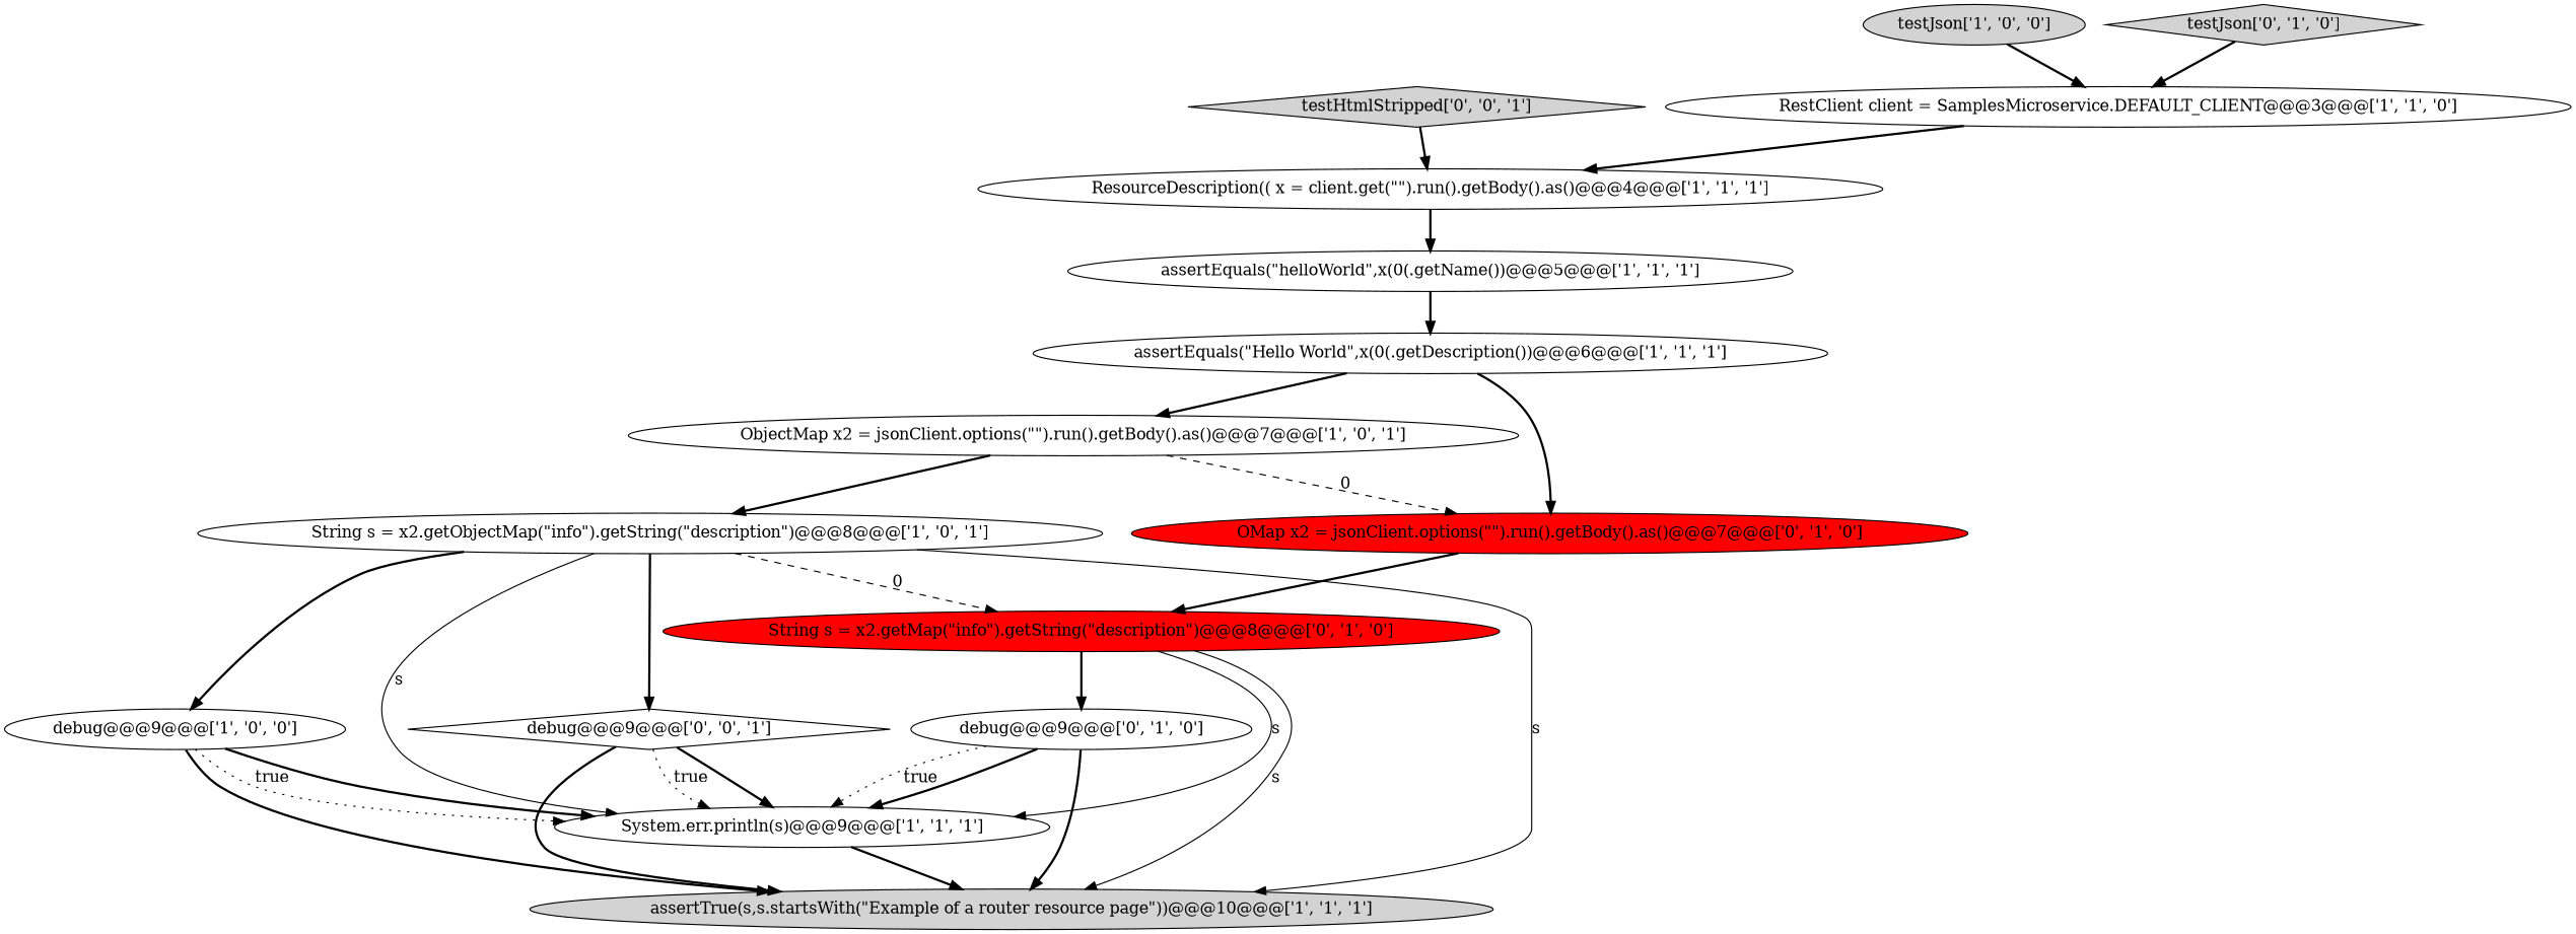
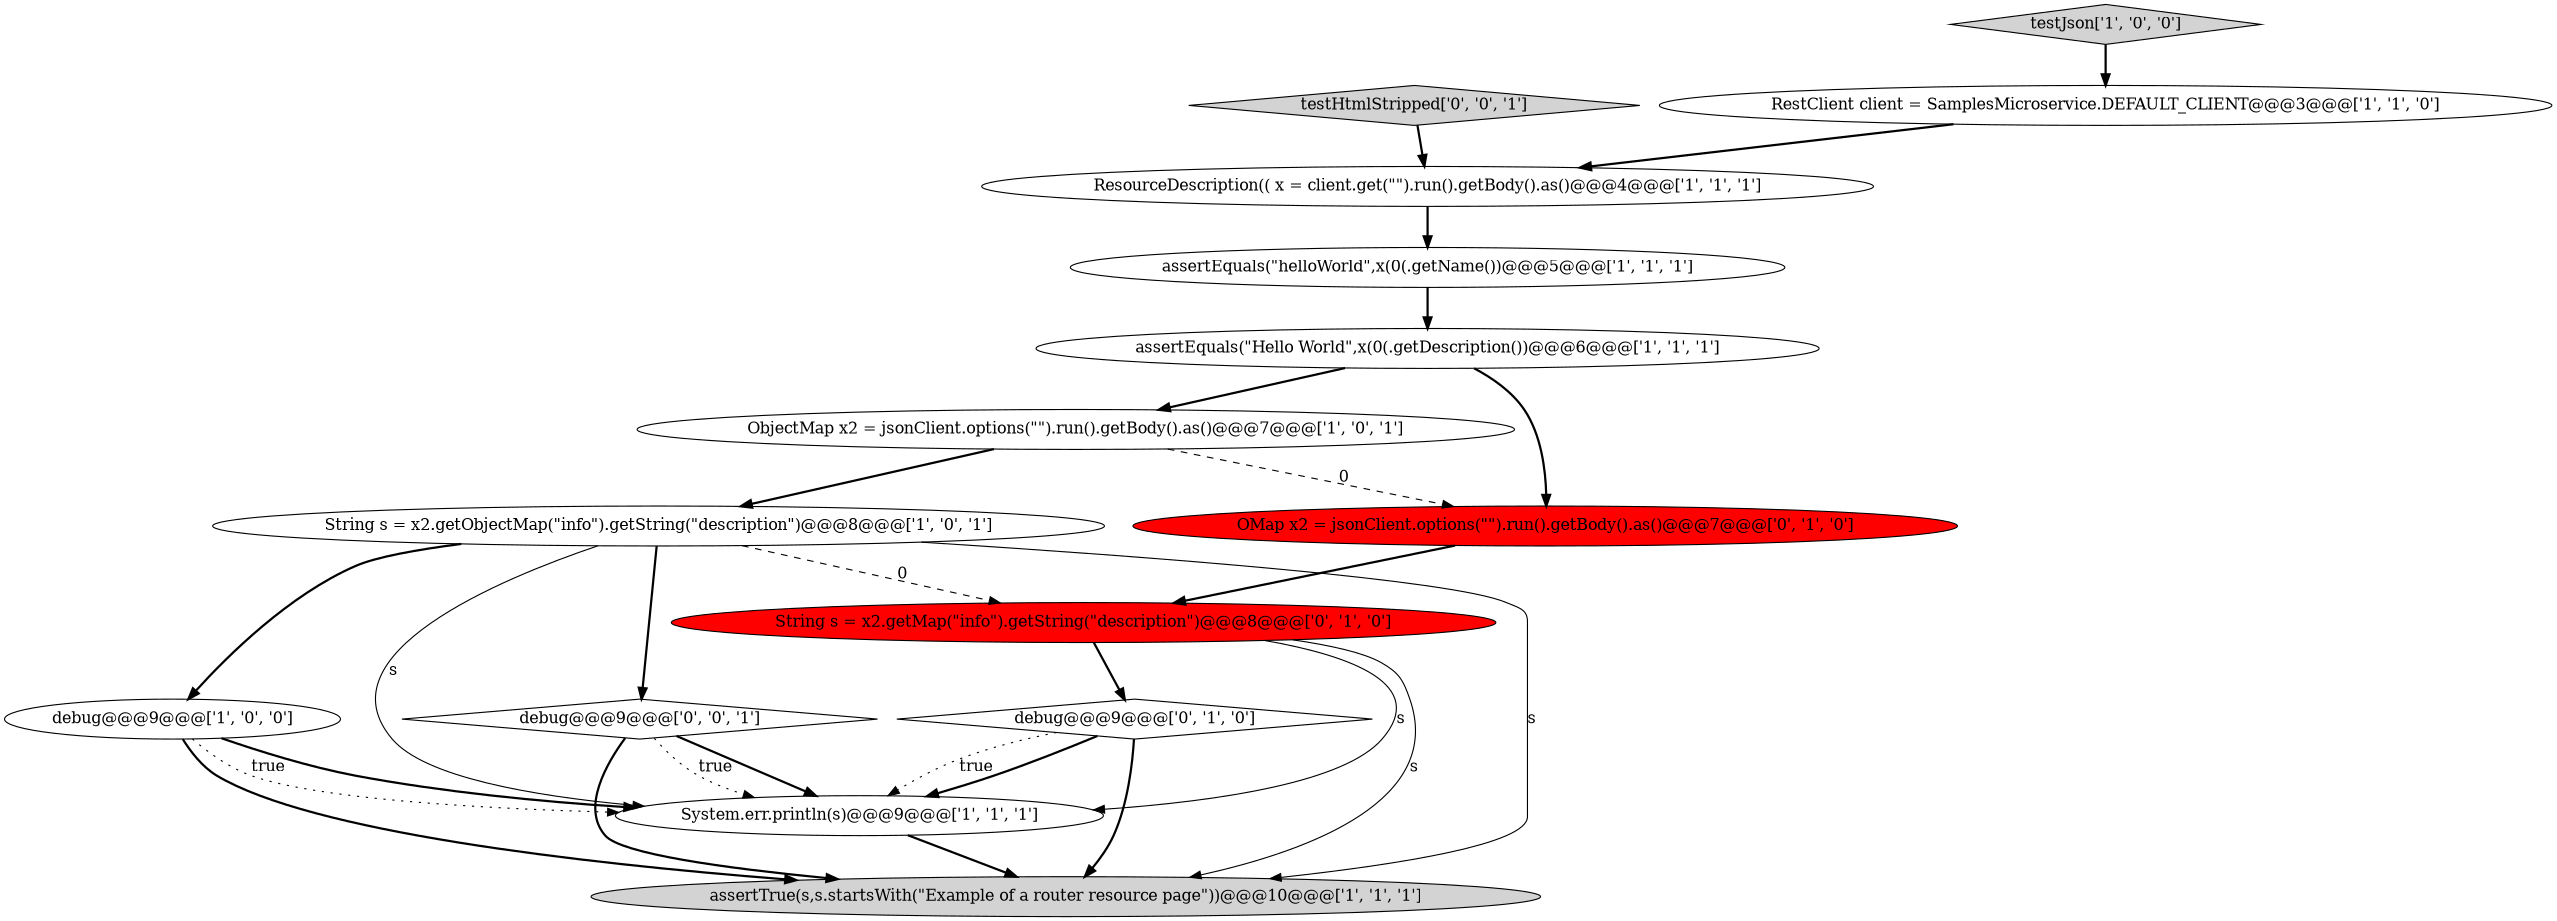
  digraph {
    node [fillcolor=white shape=ellipse style=filled]
    edge [style=bold]
    n1 [fillcolor=lightgray label="testHtmlStripped['0', '0', '1']" shape=diamond]
    n2 [label="ResourceDescription(( x = client.get(\"\").run().getBody().as()@@@4@@@['1', '1', '1']"]
    n3 [label="assertEquals(\"helloWorld\",x(0(.getName())@@@5@@@['1', '1', '1']"]
    n4 [label="assertEquals(\"Hello World\",x(0(.getDescription())@@@6@@@['1', '1', '1']"]
    n5 [fillcolor=red label="OMap x2 = jsonClient.options(\"\").run().getBody().as()@@@7@@@['0', '1', '0']"]
    n6 [label="ObjectMap x2 = jsonClient.options(\"\").run().getBody().as()@@@7@@@['1', '0', '1']"]
    n7 [label="System.err.println(s)@@@9@@@['1', '1', '1']"]
    n8 [fillcolor=lightgray label="assertTrue(s,s.startsWith(\"Example of a router resource page\"))@@@10@@@['1', '1', '1']"]
    n9 [fillcolor=red label="String s = x2.getMap(\"info\").getString(\"description\")@@@8@@@['0', '1', '0']"]
    n10 [label="String s = x2.getObjectMap(\"info\").getString(\"description\")@@@8@@@['1', '0', '1']"]
-   n11 [label="debug@@@9@@@['0', '1', '0']"]
-   n12 [fillcolor=lightgray label="testJson['1', '0', '0']"]
+   n11 [label="debug@@@9@@@['0', '1', '0']" shape=diamond]
+   n12 [fillcolor=lightgray label="testJson['1', '0', '0']" shape=diamond]
    n13 [label="RestClient client = SamplesMicroservice.DEFAULT_CLIENT@@@3@@@['1', '1', '0']"]
    n14 [label="debug@@@9@@@['0', '0', '1']" shape=diamond]
    n15 [label="debug@@@9@@@['1', '0', '0']"]
-   n16 [fillcolor=lightgray label="testJson['0', '1', '0']" shape=diamond]
    n1 -> n2
    n2 -> n3
    n3 -> n4
    n4 -> n5
    n4 -> n6
    n5 -> n9
    n6 -> n5 [label=0 style=dashed]
    n6 -> n10
    n7 -> n8
    n9 -> n7 [label=s style=solid]
    n9 -> n8 [label=s style=solid]
    n9 -> n11
    n10 -> n7 [label=s style=solid]
    n10 -> n8 [label=s style=solid]
    n10 -> n9 [label=0 style=dashed]
    n10 -> n14
    n10 -> n15
    n11 -> n7 [label=true style=dotted]
    n11 -> n7
    n11 -> n8
    n12 -> n13
    n13 -> n2
    n14 -> n7
    n14 -> n7 [label=true style=dotted]
    n14 -> n8
    n15 -> n7
    n15 -> n7 [label=true style=dotted]
    n15 -> n8
-   n16 -> n13
  }
